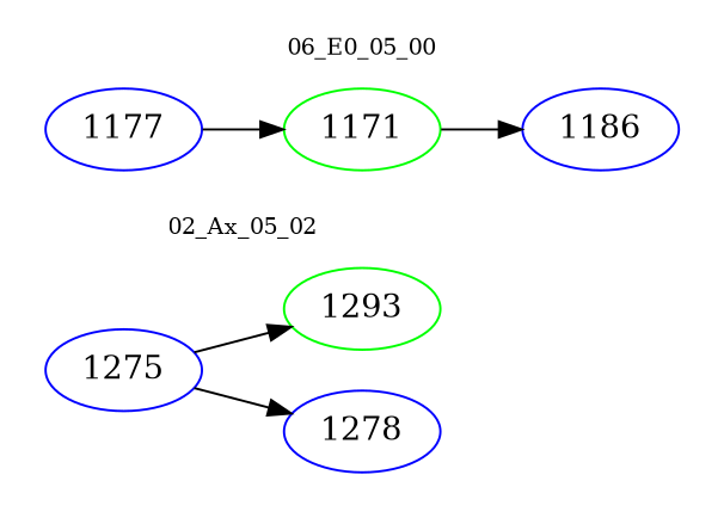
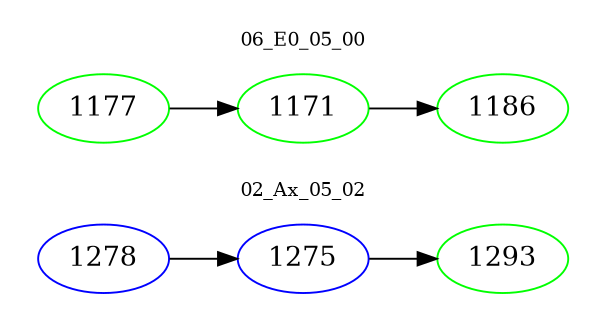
  digraph {
    rankdir=LR
    node [color=green]
    edge [color=black]
    n1 [color=blue label=1278]
    n2 [color=blue label=1275]
    n3 [label=1293]
-   n4 [color=blue label=1177]
+   n4 [label=1177]
    n5 [label=1171]
-   n6 [color=blue label=1186]
+   n6 [label=1186]
    subgraph cluster_1 {
      color=white
      fontsize=10
      label="02_Ax_05_02"
      n1
      n2
      n3
    }
    subgraph cluster_2 {
      color=white
      fontsize=10
      label="06_E0_05_00"
      n4
      n5
      n6
    }
-   n2 -> n1
+   n1 -> n2
    n2 -> n3
    n4 -> n5
    n5 -> n6
  }
